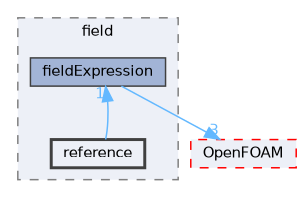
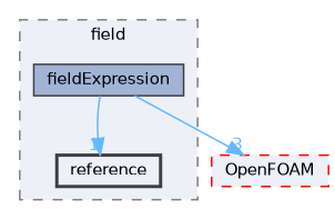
  digraph {
    compound=true
    node [color=grey25 fillcolor="#edf0f7" fontname=Helvetica fontsize=10 shape=box]
    edge [color=steelblue1 fontcolor=steelblue1 fontname=Helvetica fontsize=10 labeldistance=1.5 labelfontname=Helvetica labelfontsize=10]
    n1 [fillcolor="#a2b4d6" height=0.2 label=fieldExpression style=filled width=0.4]
    n2 [height=0.2 label=reference style="filled,bold" width=0.4]
    n3 [color=red height=0.2 label=OpenFOAM style="filled,dashed" width=0.4]
    subgraph cluster_1 {
      bgcolor="#edf0f7"
      fontname=Helvetica
      fontsize=10
      label=field
      pencolor=grey50
      style="filled,dashed"
      n1
      n2
    }
    n1 -> n3 [headlabel=3]
-   n2 -> n1 [headlabel=1]
+   n1 -> n2 [headlabel=1]
  }
